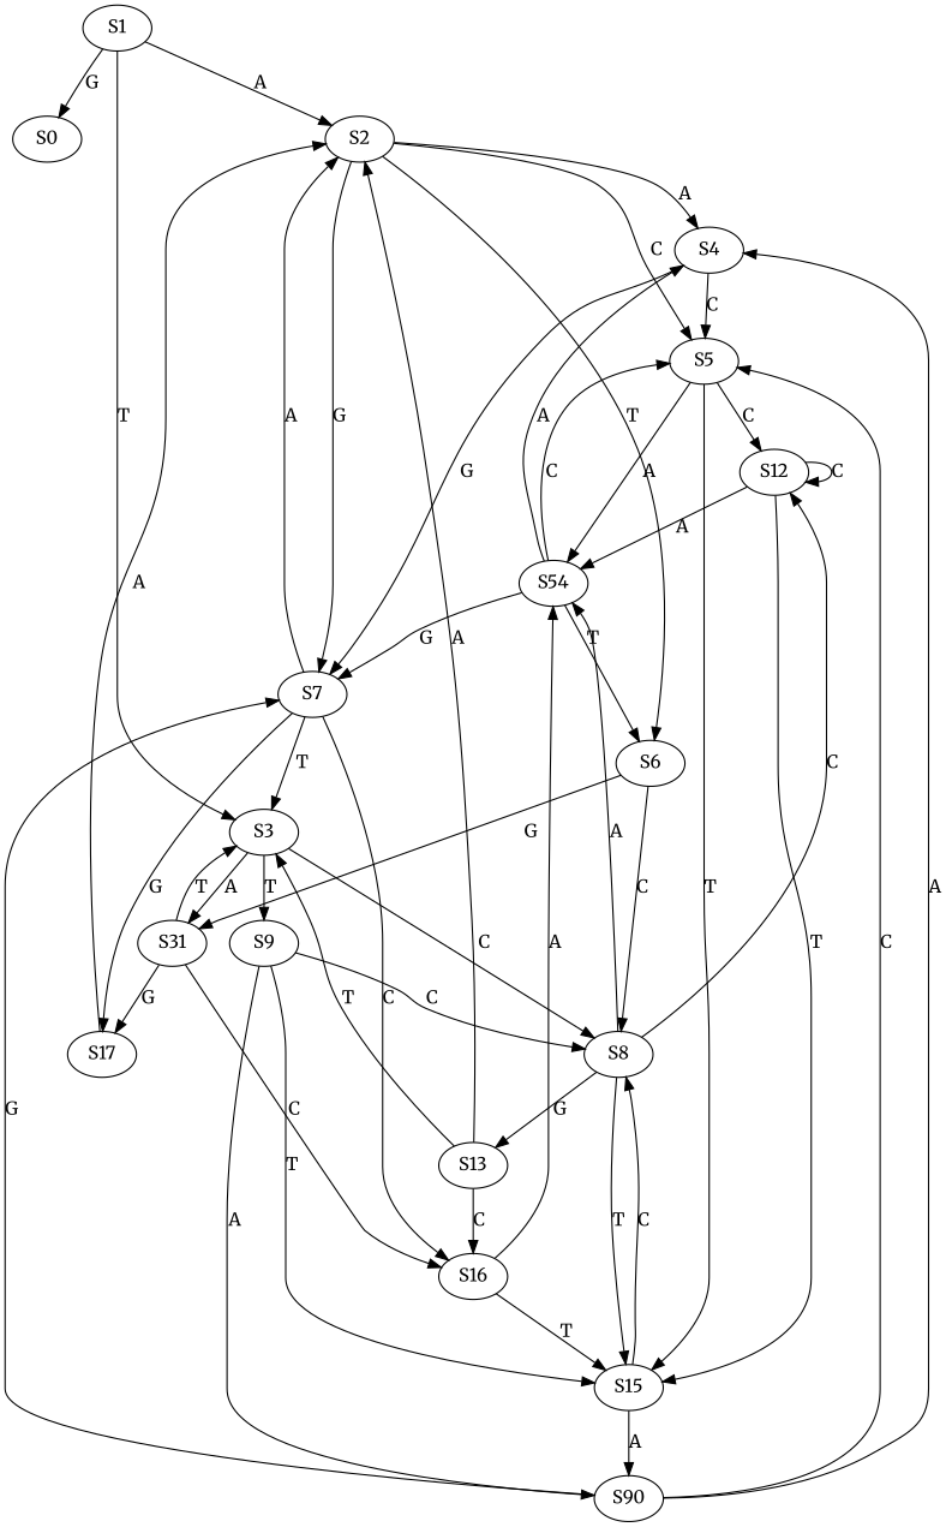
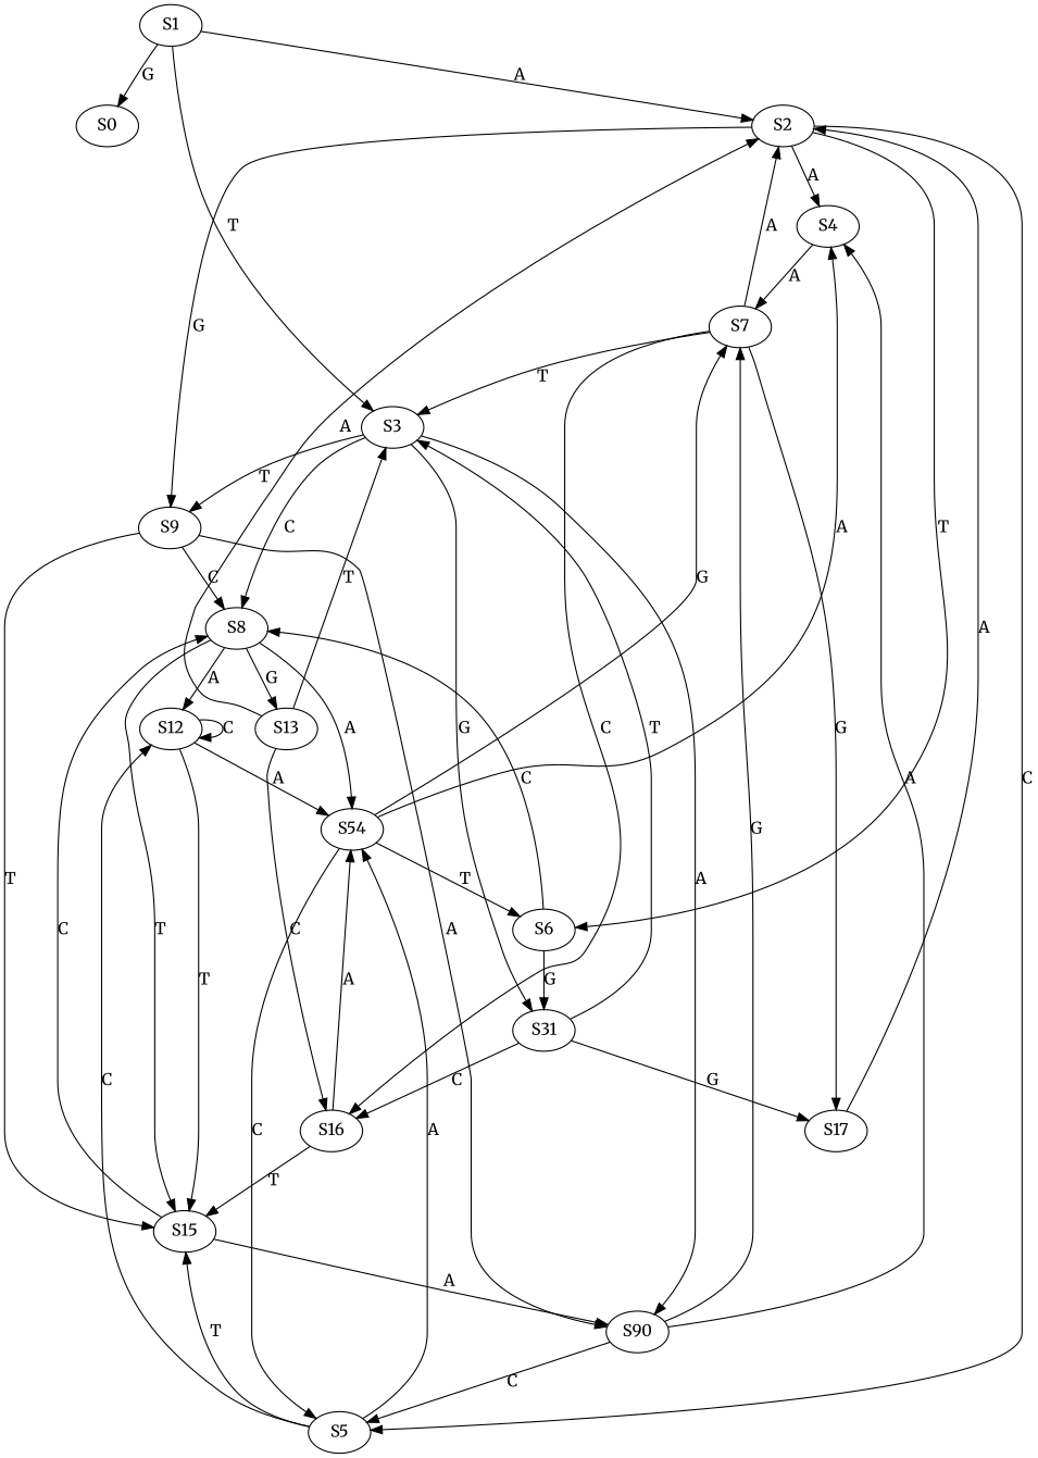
  strict digraph {
    fontname=Merriweather
    node [fontname=Merriweather]
    edge [fontname=Merriweather]
    S1
    S0
    S2
    S3
    S4
    S5
    S6
    S7
    S8
    S9
    n11 [label=S90]
    n12 [label=S31]
    S12
    n14 [label=S54]
    S15
    S16
    S17
    S13
    S1 -> S0 [label=G]
    S1 -> S2 [label=A]
    S1 -> S3 [label=T]
    S2 -> S4 [label=A]
    S2 -> S5 [label=C]
    S2 -> S6 [label=T]
-   S2 -> S7 [label=G]
+   S2 -> S9 [label=G]
    S3 -> S8 [label=C]
    S3 -> S9 [label=T]
-   S3 -> n12 [label=A]
-   S4 -> S5 [label=C]
-   S4 -> S7 [label=G]
+   S3 -> n11 [label=A]
+   S3 -> n12 [label=G]
+   S4 -> S7 [label=A]
    S5 -> S12 [label=C]
    S5 -> n14 [label=A]
    S5 -> S15 [label=T]
    S6 -> S8 [label=C]
    S6 -> n12 [label=G]
    S7 -> S2 [label=A]
    S7 -> S3 [label=T]
    S7 -> S16 [label=C]
    S7 -> S17 [label=G]
-   S8 -> S12 [label=C]
+   S8 -> S12 [label=A]
    S8 -> n14 [label=A]
    S8 -> S15 [label=T]
    S8 -> S13 [label=G]
    S9 -> S8 [label=C]
    S9 -> n11 [label=A]
    S9 -> S15 [label=T]
    n11 -> S4 [label=A]
    n11 -> S5 [label=C]
    n11 -> S7 [label=G]
    n12 -> S3 [label=T]
    n12 -> S16 [label=C]
    n12 -> S17 [label=G]
    S12 -> S12 [label=C]
    S12 -> n14 [label=A]
    S12 -> S15 [label=T]
    n14 -> S4 [label=A]
    n14 -> S5 [label=C]
    n14 -> S6 [label=T]
    n14 -> S7 [label=G]
    S15 -> S8 [label=C]
    S15 -> n11 [label=A]
    S16 -> n14 [label=A]
    S16 -> S15 [label=T]
    S17 -> S2 [label=A]
    S13 -> S2 [label=A]
    S13 -> S3 [label=T]
    S13 -> S16 [label=C]
  }
